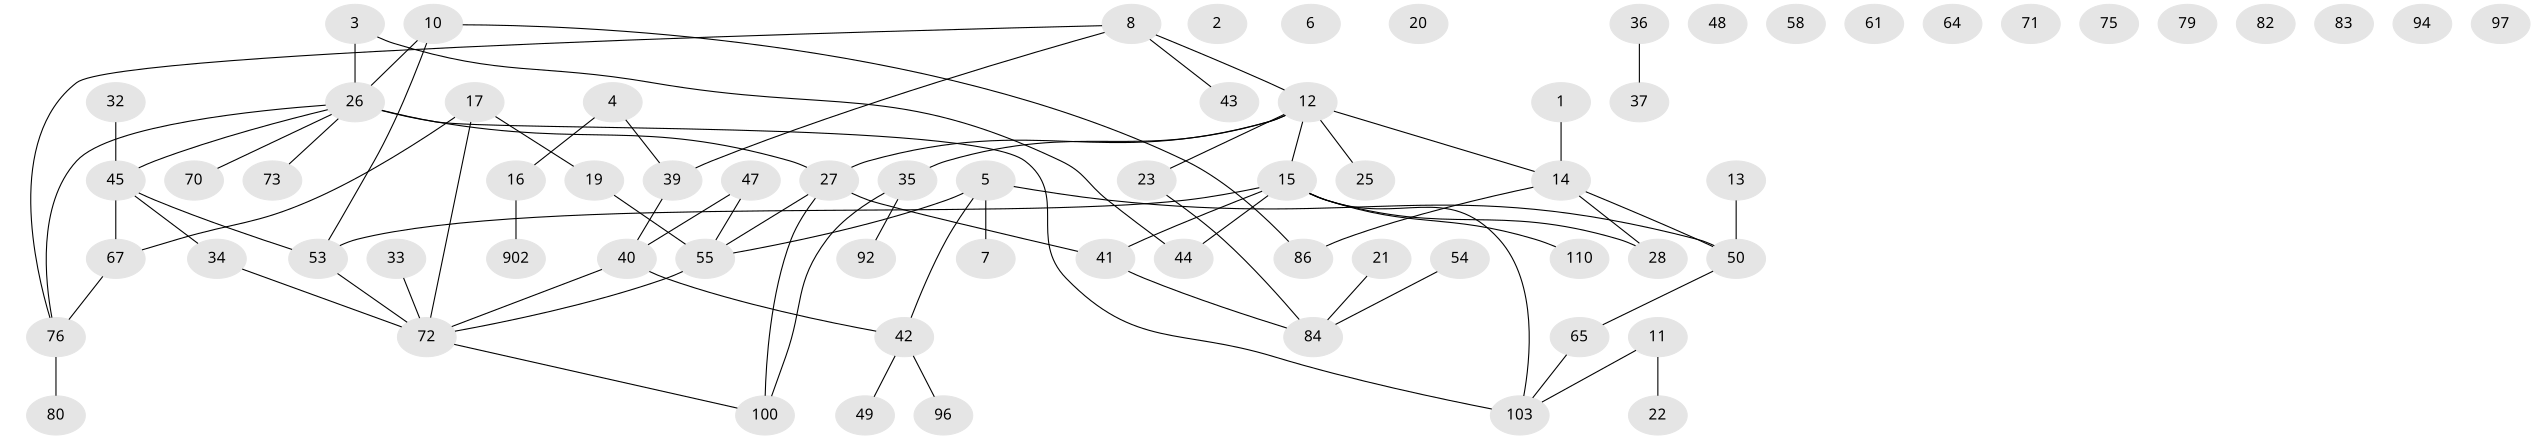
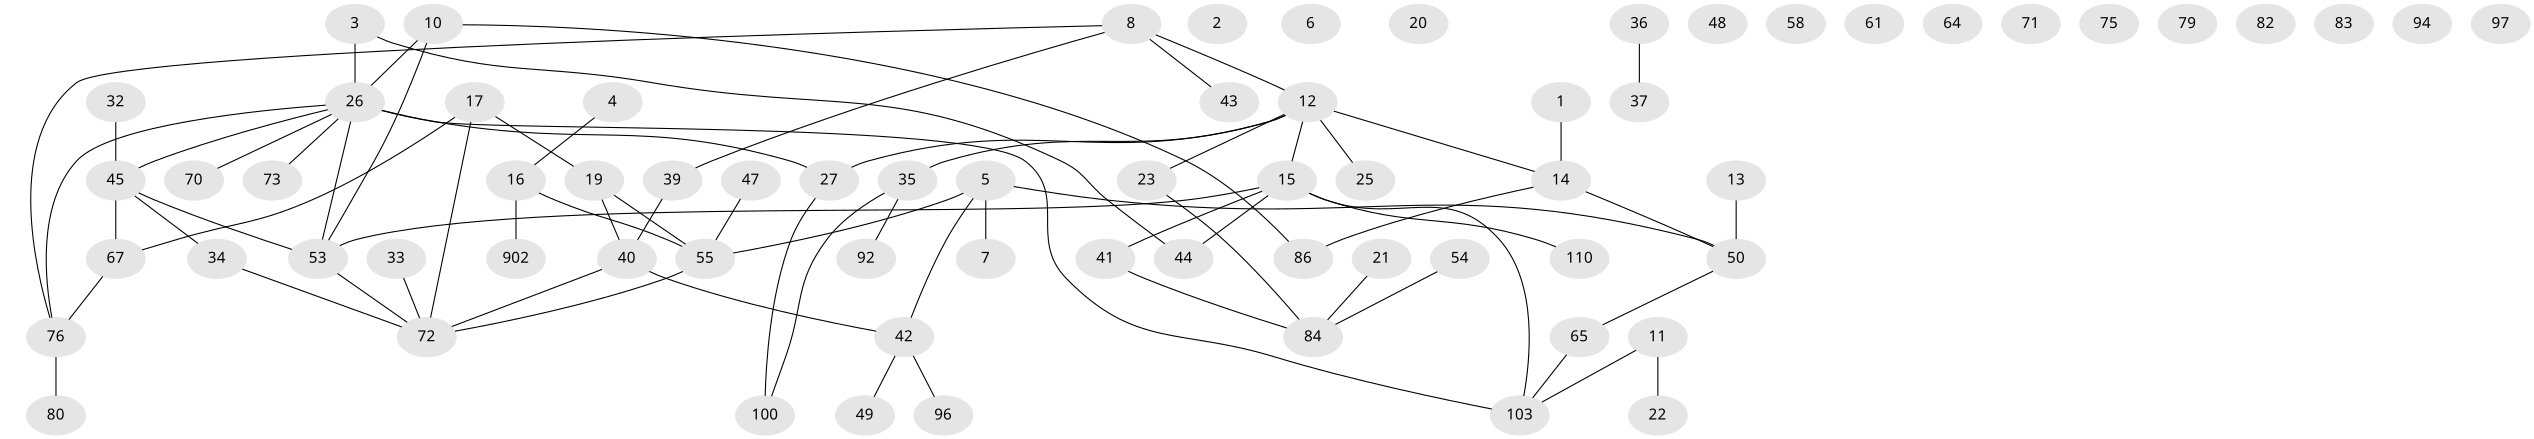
  graph {
    fontname="Noto Sans"
    node [color=gray90 fontname="Noto Sans" style=filled]
    edge [fontname="Noto Sans"]
    14 [super="+78"]
    50 [super="+66"]
    86
-   28 [super="+108"]
    1
    2
    3 [super="+60"]
    26 [super="+31"]
    44 [super="+69"]
    76 [super="+91"]
    53 [super="+99"]
    103 [super="+111"]
    27 [super="+77"]
    45 [super="+68"]
    70
    73
    16 [super="+87"]
    55 [super="+63"]
    n19 [label=902]
    4
    39 [super="+57"]
    40
    5 [super="+107"]
    7 [super="+51"]
    42 [super="+59"]
    49 [super="+85"]
    96
    65 [super="+74"]
    72 [super="+90"]
    6 [super="+29"]
    12 [super="+93"]
    15 [super="+88"]
    23 [super="+104"]
    25
    35 [super="+38"]
    8
    43 [super="+109"]
    80
    10 [super="+30"]
    11 [super="+62"]
    22 [super="+81"]
    41 [super="+95"]
    110
    84 [super="+101"]
    100
    92
    13 [super="+18"]
    19 [super="+106"]
    17
    67 [super="+98"]
    20
    21 [super="+24"]
    34 [super="+52"]
    32 [super="+56"]
    33 [super="+89"]
    36 [super="+46"]
    37 [super="+105"]
    47
    48
    54
    58
    61
    64
    71
    75
    79
    82
    83
    94
    97
    14 -- 50
    14 -- 86
-   14 -- 28
    50 -- 65
    1 -- 14
    3 -- 26
    3 -- 44
    26 -- 76
+   26 -- 53
    26 -- 103 [weight=2]
    26 -- 27
    26 -- 45
    26 -- 70
    26 -- 73
    76 -- 80
    53 -- 72
-   27 -- 41
    27 -- 100
    45 -- 53
    45 -- 67
    45 -- 34
-   27 -- 55
+   16 -- 55
    16 -- n19
    55 -- 72
    4 -- 16
-   4 -- 39
    39 -- 40
    40 -- 42
    40 -- 72
    5 -- 50
    5 -- 55
    5 -- 7
    5 -- 42
    42 -- 49
    42 -- 96
    65 -- 103
-   72 -- 100
    12 -- 14
    12 -- 27
    12 -- 15
    12 -- 23
    12 -- 25
    12 -- 35
-   15 -- 28
    15 -- 44
    15 -- 53
    15 -- 103
    15 -- 41
    15 -- 110
    23 -- 84
    35 -- 100
    35 -- 92
    8 -- 76
    8 -- 39
    8 -- 12
    8 -- 43
    10 -- 86
    10 -- 26
    10 -- 53
    11 -- 103
    11 -- 22
    41 -- 84
    13 -- 50
    19 -- 55
-   47 -- 40
+   19 -- 40
    17 -- 72
    17 -- 19
    17 -- 67
    67 -- 76
    21 -- 84
    34 -- 72
    32 -- 45
    33 -- 72 [weight=2]
    36 -- 37
    47 -- 55
    54 -- 84
  }
